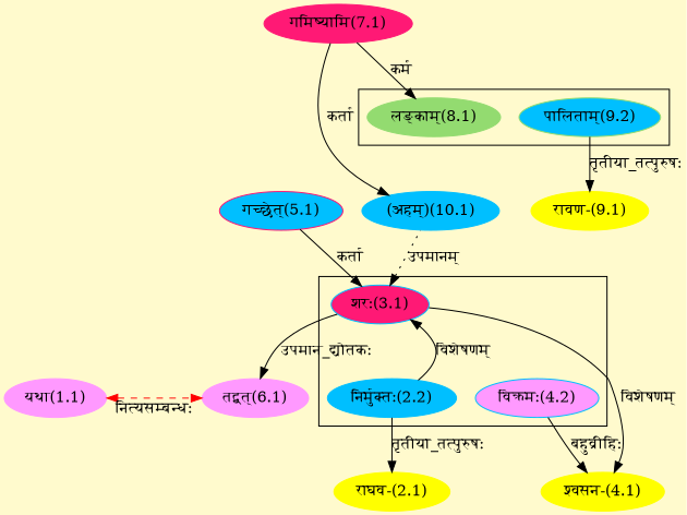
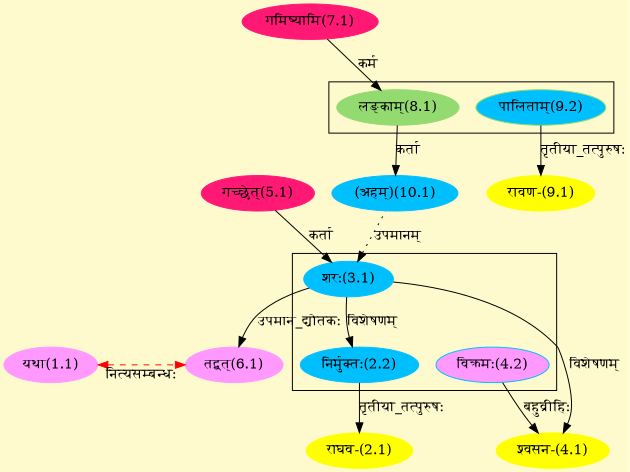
  digraph {
    bgcolor=lemonchiffon1
    compound=true
    rankdir=BT
    node [color="#00BFFF" style=filled]
    edge [dir=back]
    n1 [color="#FF99FF" label="यथा(1.1)"]
    n2 [color="#FF99FF" label="तद्वत्(6.1)"]
    n3 [label="निर्मुक्तः(2.2)"]
-   n4 [label="शरः(3.1)" fillcolor="#FF1975"]
+   n4 [label="शरः(3.1)"]
    n5 [fillcolor="#FF99FF" label="विक्रमः(4.2)"]
    n6 [color="#93DB70" fillcolor="#00BFFF" label="पालिताम्(9.2)"]
    n7 [color="#93DB70" label="लङ्काम्(8.1)"]
-   n8 [color="#FF1975" label="गच्छेत्(5.1)" fillcolor="#00BFFF"]
+   n8 [color="#FF1975" label="गच्छेत्(5.1)"]
    n9 [label="(अहम्)(10.1)"]
    n10 [color="#FF1975" label="गमिष्यामि(7.1)"]
    n11 [color="#FFFF00" label="राघव-(2.1)"]
    n12 [color="#FFFF00" label="श्वसन-(4.1)"]
    n13 [color="#FFFF00" label="रावण-(9.1)"]
    subgraph sub_1 {
      rank=same
      n1
      n2
    }
    subgraph cluster_2 {
      n3
      n4
      n5
    }
    subgraph cluster_3 {
      n6
      n7
    }
    n1 -> n2 [color=red dir=both label="नित्यसम्बन्धः" style=dashed]
    n2 -> n4 [label="उपमान_द्योतकः"]
-   n4 -> n3 [label="विशेषणम्"]
+   n3 -> n4 [label="विशेषणम्"]
    n4 -> n8 [label="कर्ता"]
    n4 -> n9 [label="उपमानम्" style=dotted]
    n7 -> n10 [label="कर्म"]
-   n9 -> n10 [label="कर्ता"]
+   n9 -> n7 [label="कर्ता"]
    n11 -> n3 [label="तृतीया_तत्पुरुषः"]
    n12 -> n4 [label="विशेषणम्"]
    n12 -> n5 [label="बहुव्रीहिः"]
    n13 -> n6 [label="तृतीया_तत्पुरुषः"]
  }
